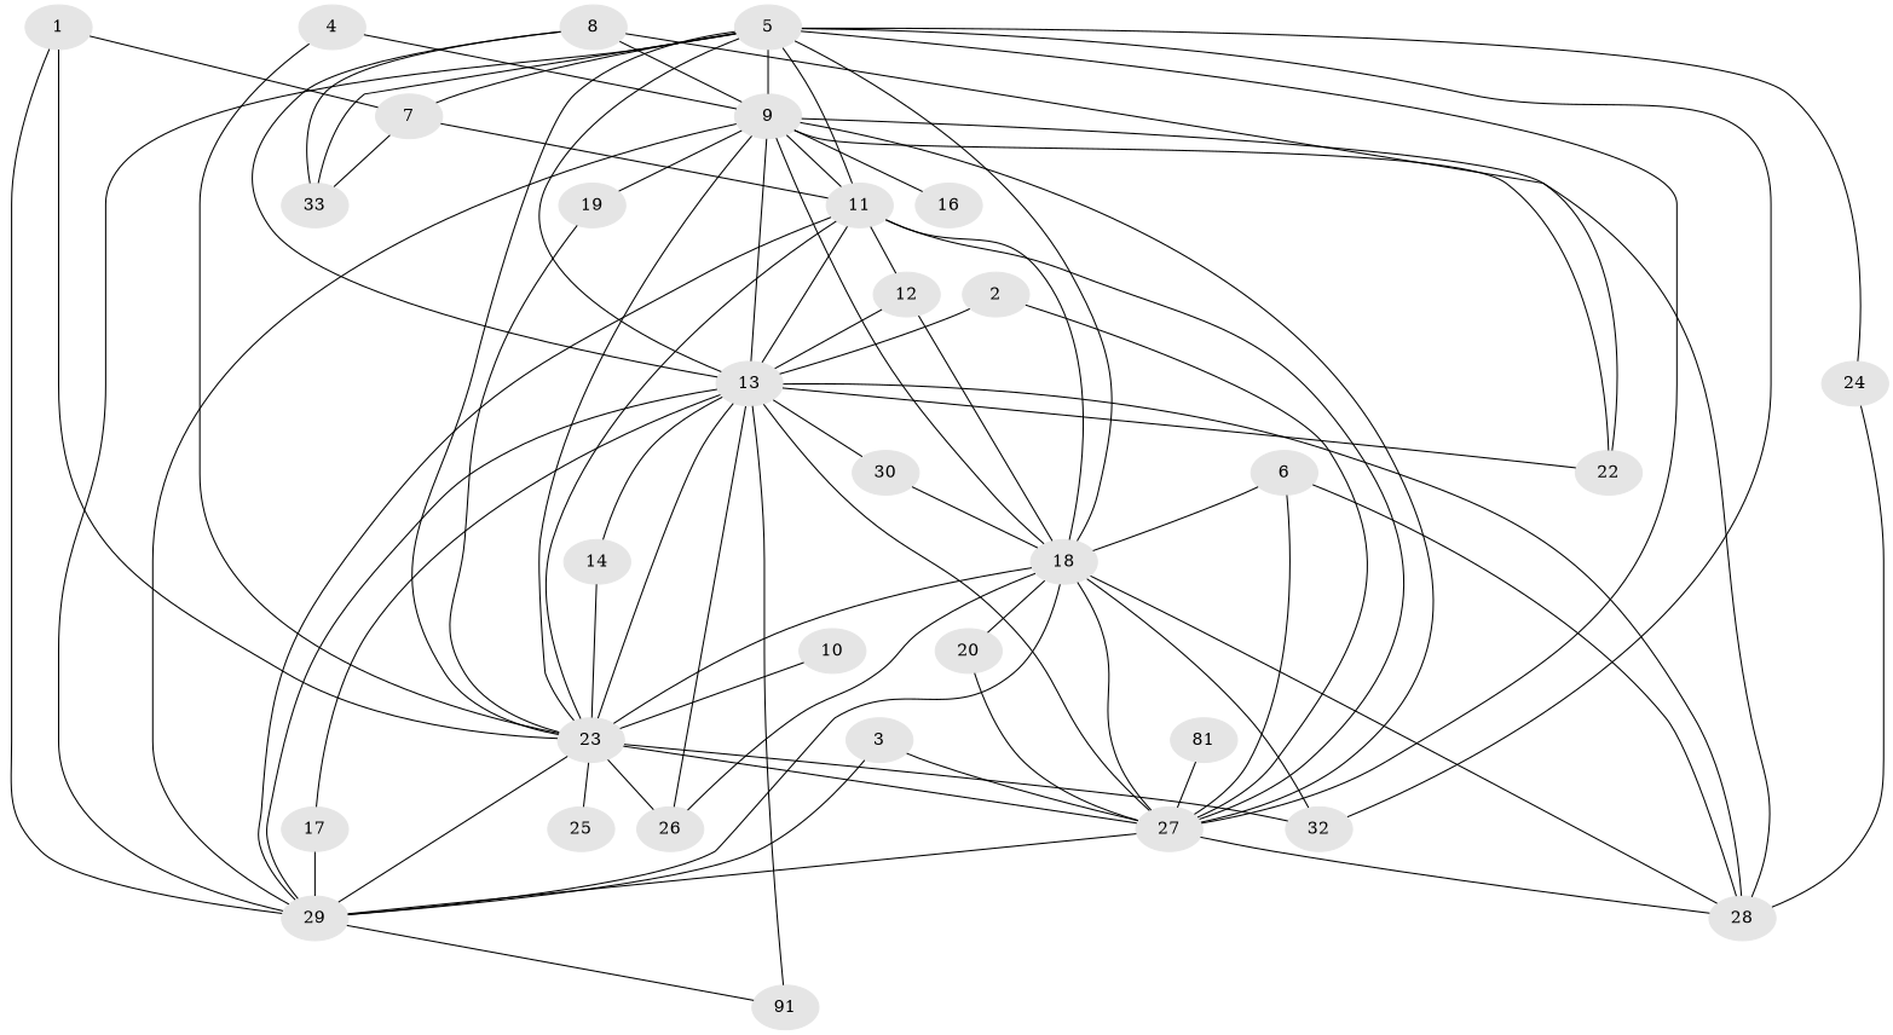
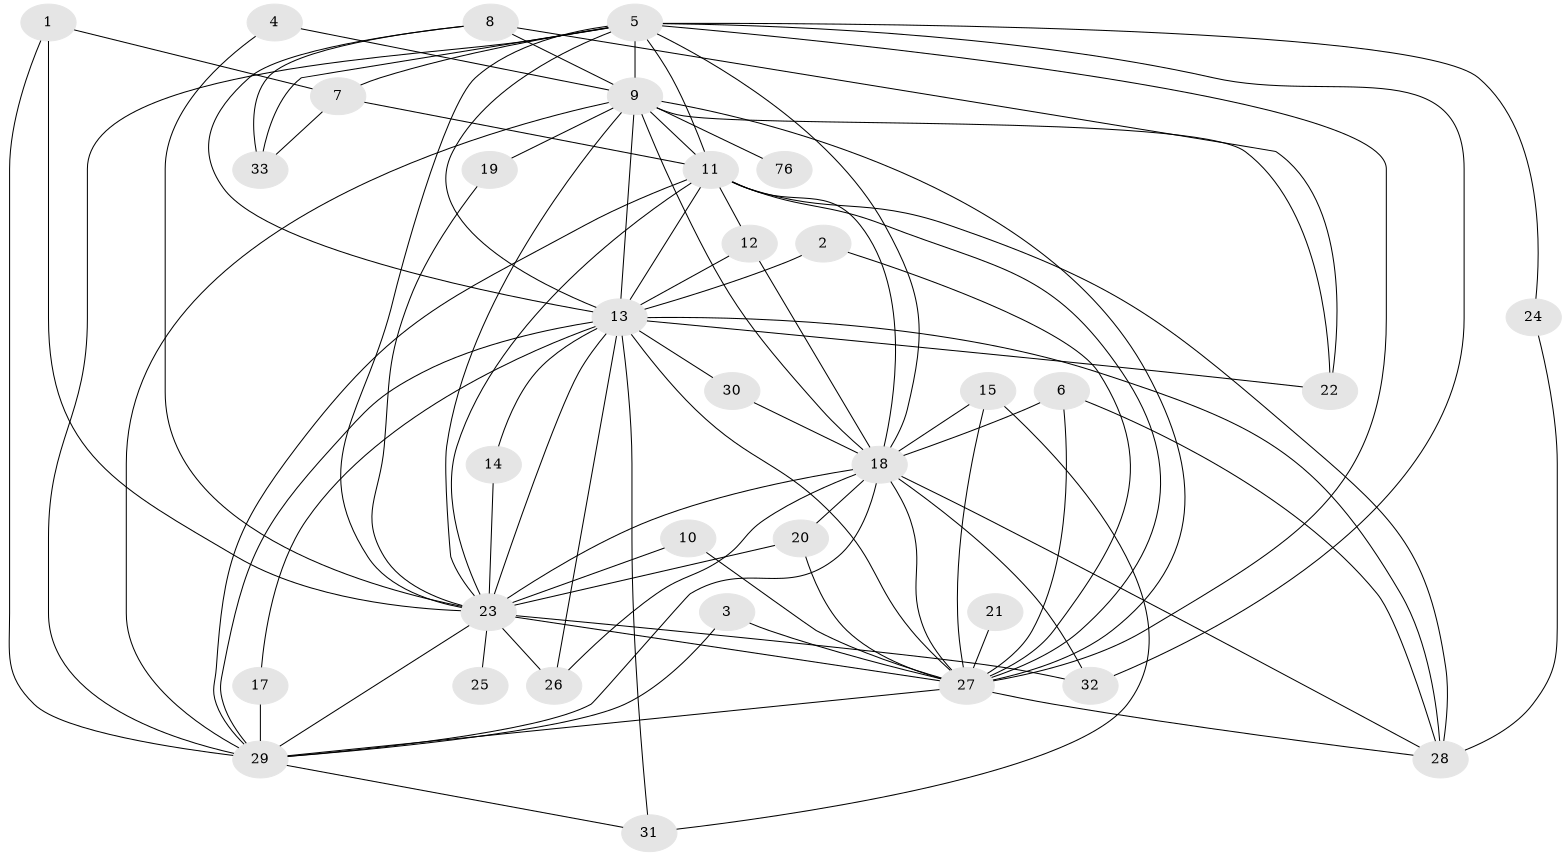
  graph {
    node [color=gray90 style=filled]
    edge [weight=1.0]
    1
    7
    23
    29
    11
    33
    27
    32
    26
    25
-   31 [label=91]
+   31
    2
    13
    28
    22
    14
    17
    30
    3
    4
    9
    18
-   16
+   16 [label=76]
    19
    5
    24
    12
    20
    6
    8
    10
-   21 [label=81]
+   15
+   21
    1 -- 7
    1 -- 23
    1 -- 29
    7 -- 11
    7 -- 33
    23 -- 29
    23 -- 27
    23 -- 32
    23 -- 26
    23 -- 25
    29 -- 31
    11 -- 23 [weight=2.0]
    11 -- 29 [weight=2.0]
    11 -- 27 [weight=3.0]
    11 -- 13 [weight=5.0]
-   9 -- 28
+   11 -- 28
    11 -- 18 [weight=3.0]
    11 -- 12
    27 -- 29 [weight=2.0]
    27 -- 28
    2 -- 27
    2 -- 13
    13 -- 23 [weight=3.0]
    13 -- 29 [weight=2.0]
    13 -- 27 [weight=2.0]
    13 -- 26 [weight=2.0]
    13 -- 31
    13 -- 28
    13 -- 22
    13 -- 14
    13 -- 17
    13 -- 30 [weight=3.0]
    14 -- 23
    17 -- 29 [weight=2.0]
    30 -- 18 [weight=3.0]
    3 -- 29
    3 -- 27
    4 -- 23
    4 -- 9
    9 -- 23
    9 -- 29
    9 -- 11 [weight=2.0]
    9 -- 27
    9 -- 13 [weight=2.0]
    9 -- 22
    9 -- 18 [weight=2.0]
    9 -- 16
    9 -- 19 [weight=2.0]
    18 -- 23 [weight=2.0]
    18 -- 29
    18 -- 27
    18 -- 32
    18 -- 26
    18 -- 28
    18 -- 20
    19 -- 23
    5 -- 7
    5 -- 23
    5 -- 29
    5 -- 11 [weight=2.0]
    5 -- 33
    5 -- 27 [weight=2.0]
    5 -- 32
    5 -- 13 [weight=3.0]
    5 -- 9 [weight=2.0]
    5 -- 18 [weight=2.0]
    5 -- 24
    24 -- 28
    12 -- 13
    12 -- 18
+   20 -- 23
    20 -- 27
    6 -- 27
    6 -- 28
    6 -- 18
    8 -- 33
    8 -- 13
    8 -- 22
    8 -- 9
    10 -- 23
+   10 -- 27
+   15 -- 27
+   15 -- 31
+   15 -- 18
    21 -- 27
  }
